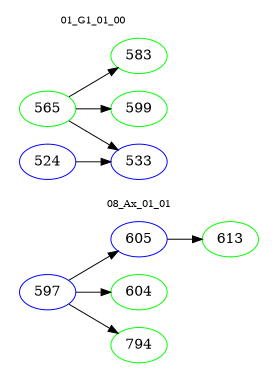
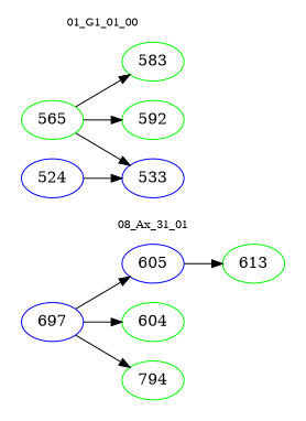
  digraph {
    rankdir=LR
    node [color=green]
    edge [color=black]
-   n1 [color=blue label=597]
+   n1 [color=blue label=697]
    n2 [label=794]
    n3 [label=604]
    n4 [color=blue label=605]
    n5 [label=613]
    n6 [label=565]
-   n7 [label=599]
+   n7 [label=592]
    n8 [label=583]
    n9 [color=blue label=533]
    n10 [color=blue label=524]
    subgraph cluster_1 {
      color=white
      fontsize=10
-     label="08_Ax_01_01"
+     label="08_Ax_31_01"
      n1
      n2
      n3
      n4
      n5
    }
    subgraph cluster_2 {
      color=white
      fontsize=10
      label="01_G1_01_00"
      n6
      n7
      n8
      n9
      n10
    }
    n1 -> n2
    n1 -> n3
    n1 -> n4
    n4 -> n5
    n6 -> n7
    n6 -> n8
    n6 -> n9
    n10 -> n9
  }
